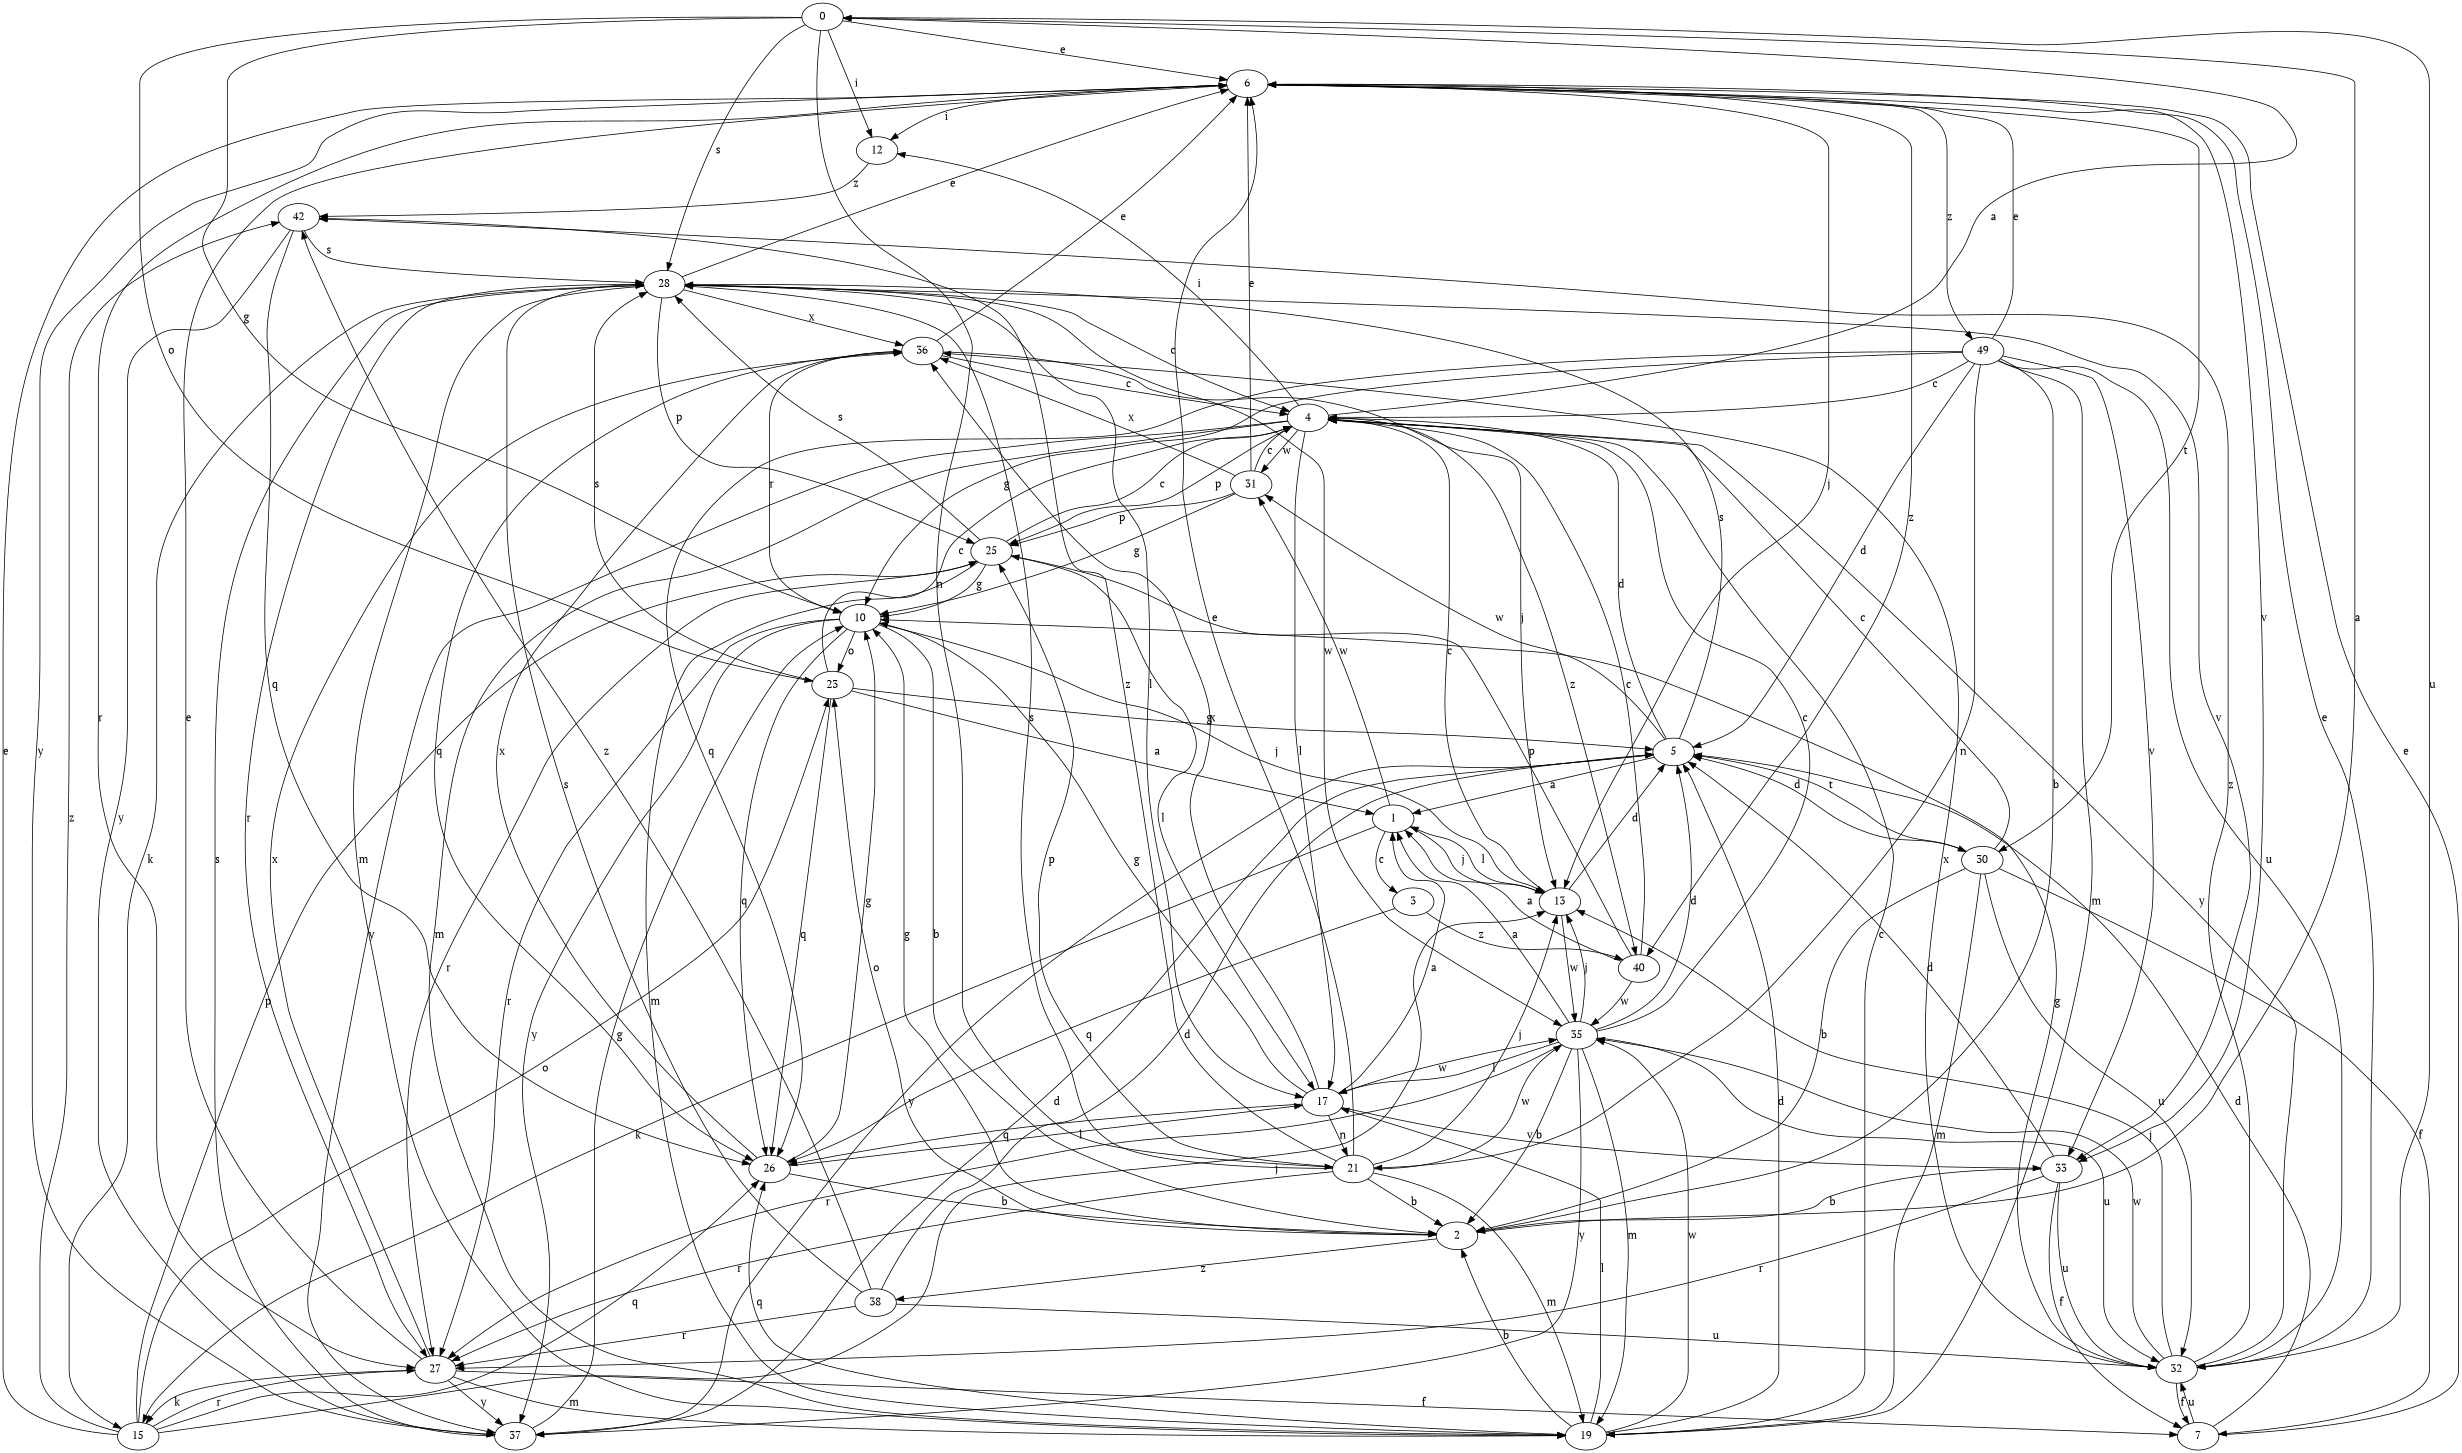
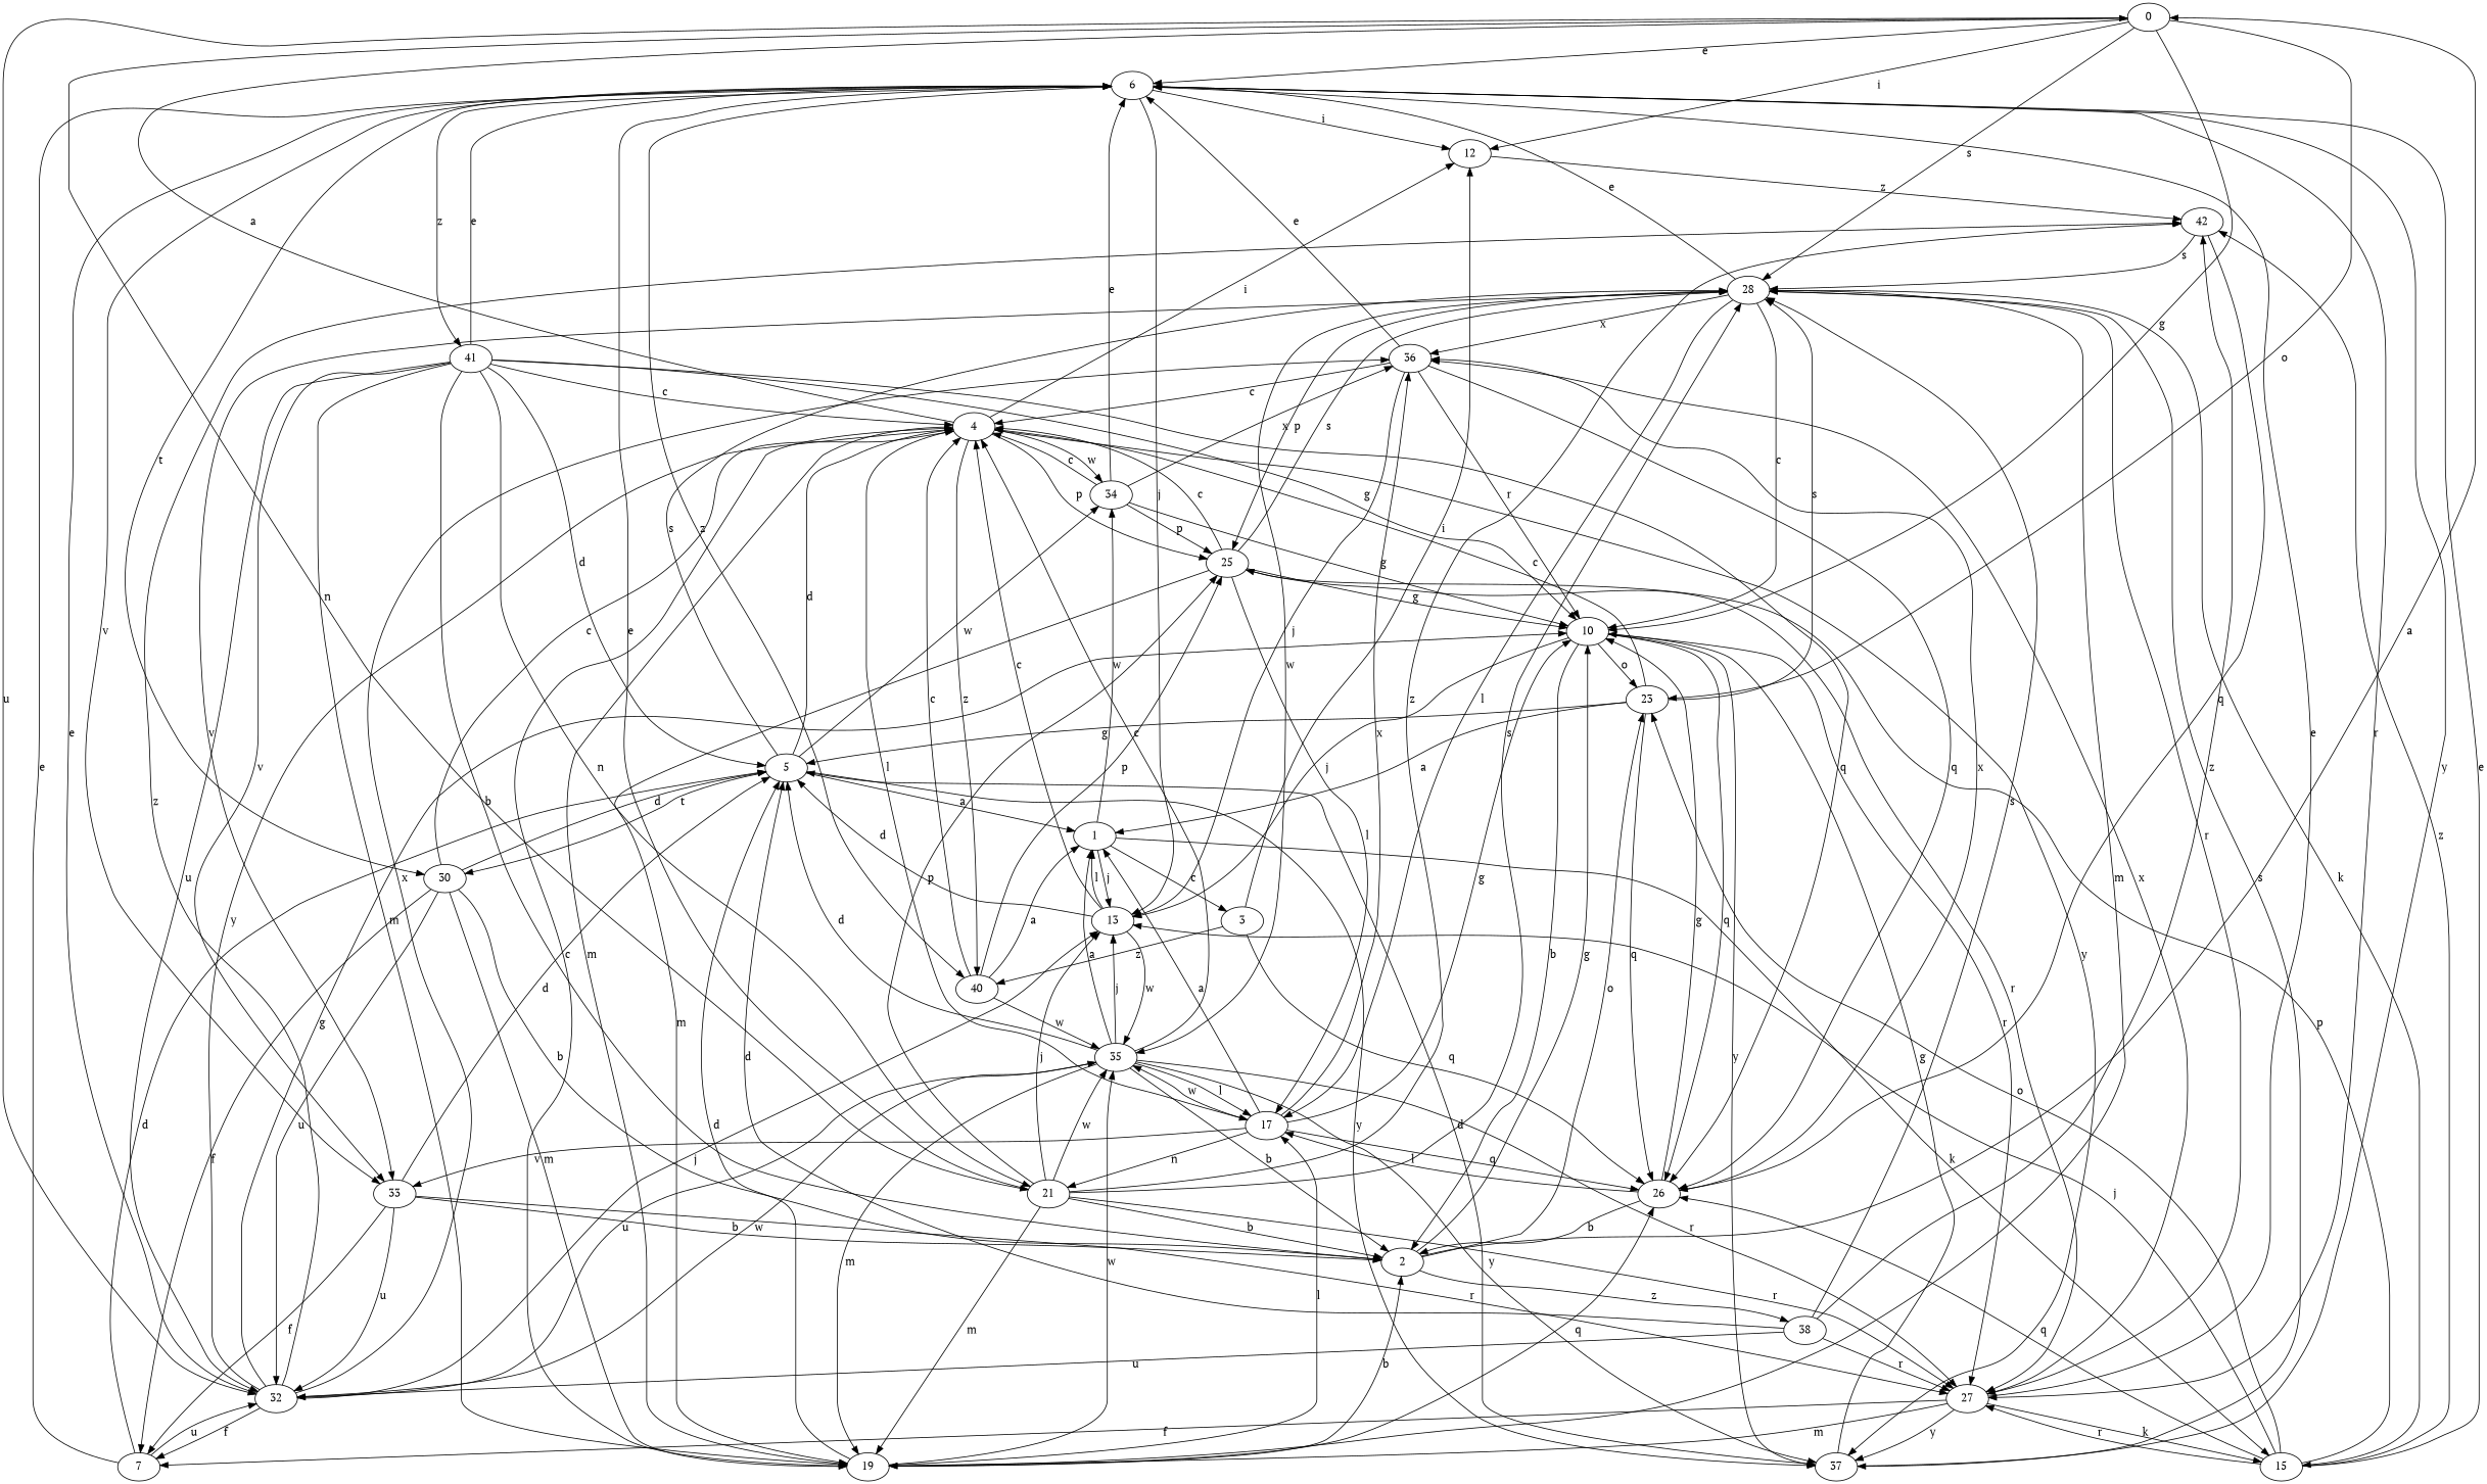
  strict digraph {
    fontname="PT Serif"
    node [fontname="PT Serif"]
    edge [fontname="PT Serif"]
    0
    6
    10
    12
    21
    23
    28
    32
    13
    40
    37
    30
    27
    33
-   41 [label=49]
+   41
    2
    26
    42
    19
    25
    35
    1
    4
    5
    15
    n26 [label=17]
    36
    7
    3
-   34 [label=31]
+   34
    38
    0 -> 6 [label=e]
    0 -> 10 [label=g]
    0 -> 12 [label=i]
    0 -> 21 [label=n]
    0 -> 23 [label=o]
    0 -> 28 [label=s]
    0 -> 32 [label=u]
    6 -> 12 [label=i]
    6 -> 13 [label=j]
    6 -> 40 [label=z]
    6 -> 37 [label=y]
    6 -> 30 [label=t]
    6 -> 27 [label=r]
    6 -> 33 [label=v]
    6 -> 41 [label=z]
    10 -> 23 [label=o]
    10 -> 13 [label=j]
    10 -> 37 [label=y]
    10 -> 27 [label=r]
    10 -> 2 [label=b]
    10 -> 26 [label=q]
    12 -> 42 [label=z]
    21 -> 6 [label=e]
    21 -> 28 [label=s]
    21 -> 13 [label=j]
    21 -> 27 [label=r]
    21 -> 2 [label=b]
    21 -> 42 [label=z]
    21 -> 19 [label=m]
    21 -> 25 [label=p]
    21 -> 35 [label=w]
    23 -> 28 [label=s]
    23 -> 26 [label=q]
    23 -> 1 [label=a]
    23 -> 4 [label=c]
    23 -> 5 [label=g]
    28 -> 6 [label=e]
    28 -> 27 [label=r]
    28 -> 33 [label=v]
    28 -> 19 [label=m]
    28 -> 25 [label=p]
    28 -> 35 [label=w]
-   28 -> 4 [label=c]
+   28 -> 10 [label=c]
    28 -> 15 [label=k]
    28 -> n26 [label=l]
    28 -> 36 [label=x]
    32 -> 6 [label=e]
    32 -> 10 [label=g]
    32 -> 13 [label=j]
    32 -> 42 [label=z]
    32 -> 35 [label=w]
    32 -> 4 [label=y]
    32 -> 36 [label=x]
    32 -> 7 [label=f]
    13 -> 35 [label=w]
    13 -> 1 [label=l]
    13 -> 4 [label=c]
    13 -> 5 [label=d]
    40 -> 25 [label=p]
    40 -> 35 [label=w]
    40 -> 1 [label=a]
    40 -> 4 [label=c]
    37 -> 10 [label=g]
    37 -> 28 [label=s]
    37 -> 5 [label=d]
    30 -> 32 [label=u]
    30 -> 2 [label=b]
    30 -> 19 [label=m]
    30 -> 4 [label=c]
    30 -> 5 [label=d]
    30 -> 7 [label=f]
    27 -> 6 [label=e]
    27 -> 37 [label=y]
    27 -> 19 [label=m]
    27 -> 15 [label=k]
    27 -> 36 [label=x]
    27 -> 7 [label=f]
    33 -> 32 [label=u]
    33 -> 27 [label=r]
    33 -> 2 [label=b]
    33 -> 5 [label=d]
    33 -> 7 [label=f]
    41 -> 6 [label=e]
    41 -> 10 [label=g]
    41 -> 21 [label=n]
    41 -> 32 [label=u]
    41 -> 33 [label=v]
    41 -> 2 [label=b]
    41 -> 26 [label=q]
    41 -> 19 [label=m]
    41 -> 4 [label=c]
    41 -> 5 [label=d]
    2 -> 0 [label=a]
    2 -> 10 [label=g]
    2 -> 23 [label=o]
    2 -> 38 [label=z]
    26 -> 10 [label=g]
    26 -> 2 [label=b]
    26 -> n26 [label=l]
    26 -> 36 [label=x]
    42 -> 28 [label=s]
-   42 -> 37 [label=y]
    42 -> 26 [label=q]
    19 -> 2 [label=b]
    19 -> 26 [label=q]
    19 -> 35 [label=w]
    19 -> 4 [label=c]
    19 -> 5 [label=d]
    19 -> n26 [label=l]
    25 -> 10 [label=g]
    25 -> 28 [label=s]
    25 -> 27 [label=r]
    25 -> 19 [label=m]
    25 -> 4 [label=c]
    25 -> n26 [label=l]
    35 -> 32 [label=u]
    35 -> 13 [label=j]
    35 -> 37 [label=y]
    35 -> 27 [label=r]
    35 -> 2 [label=b]
    35 -> 19 [label=m]
    35 -> 1 [label=a]
    35 -> 4 [label=c]
    35 -> 5 [label=d]
    35 -> n26 [label=l]
    1 -> 13 [label=j]
    1 -> 15 [label=k]
    1 -> 3 [label=c]
    1 -> 34 [label=w]
    4 -> 0 [label=a]
    4 -> 12 [label=i]
    4 -> 40 [label=z]
    4 -> 37 [label=y]
    4 -> 19 [label=m]
    4 -> 25 [label=p]
    4 -> n26 [label=l]
    4 -> 34 [label=w]
    5 -> 28 [label=s]
    5 -> 37 [label=y]
    5 -> 30 [label=t]
    5 -> 1 [label=a]
    5 -> 4 [label=d]
    5 -> 34 [label=w]
    15 -> 6 [label=e]
    15 -> 23 [label=o]
    15 -> 13 [label=j]
    15 -> 27 [label=r]
    15 -> 26 [label=q]
    15 -> 42 [label=z]
    15 -> 25 [label=p]
    n26 -> 10 [label=g]
    n26 -> 21 [label=n]
    n26 -> 33 [label=v]
    n26 -> 26 [label=q]
    n26 -> 35 [label=w]
    n26 -> 1 [label=a]
    n26 -> 36 [label=x]
    36 -> 6 [label=e]
    36 -> 10 [label=r]
    36 -> 13 [label=j]
    36 -> 26 [label=q]
    36 -> 4 [label=c]
    7 -> 6 [label=e]
    7 -> 32 [label=u]
    7 -> 5 [label=d]
+   3 -> 12 [label=i]
    3 -> 40 [label=z]
    3 -> 26 [label=q]
    34 -> 6 [label=e]
    34 -> 10 [label=g]
    34 -> 25 [label=p]
    34 -> 4 [label=c]
    34 -> 36 [label=x]
    38 -> 28 [label=s]
    38 -> 32 [label=u]
    38 -> 27 [label=r]
    38 -> 42 [label=z]
    38 -> 5 [label=d]
  }
